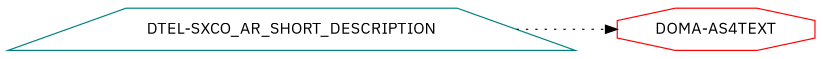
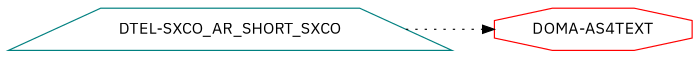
  digraph {
    rankdir=LR
    fontname="IBM Plex Sans"
    node [fontname="IBM Plex Sans"]
-   "DTEL-SXCO_AR_SHORT_DESCRIPTION" [color=teal shape=trapezium]
+   "DTEL-SXCO_AR_SHORT_DESCRIPTION" [color=teal shape=trapezium label="DTEL-SXCO_AR_SHORT_SXCO"]
    "DOMA-AS4TEXT" [color=red shape=octagon]
    "DTEL-SXCO_AR_SHORT_DESCRIPTION" -> "DOMA-AS4TEXT" [style=dotted fontname="IBM Plex Sans"]
  }
